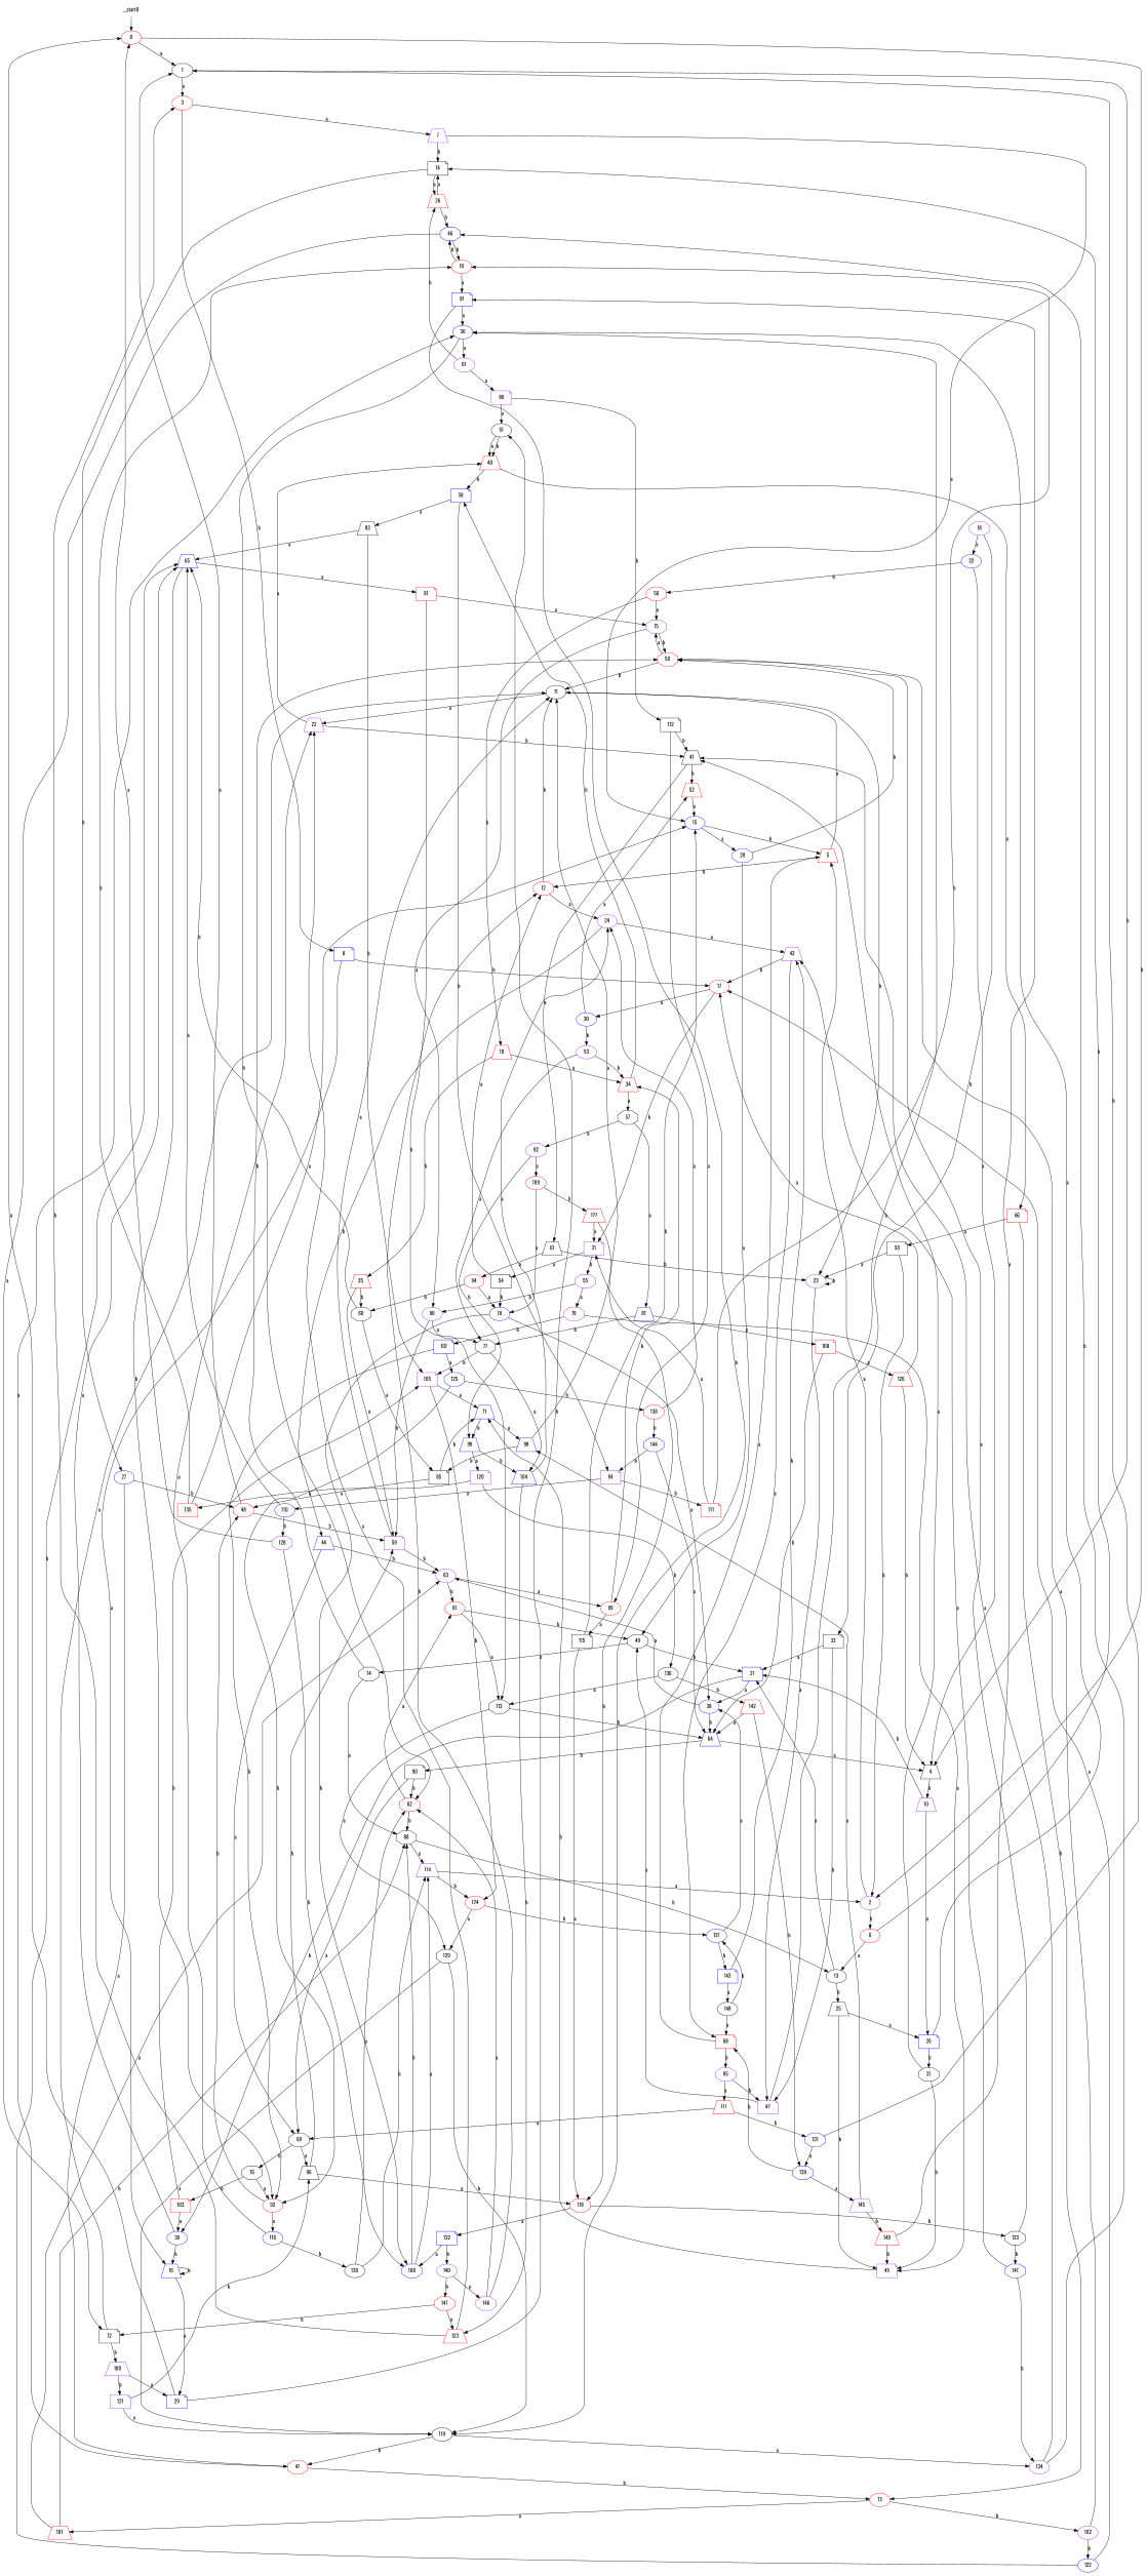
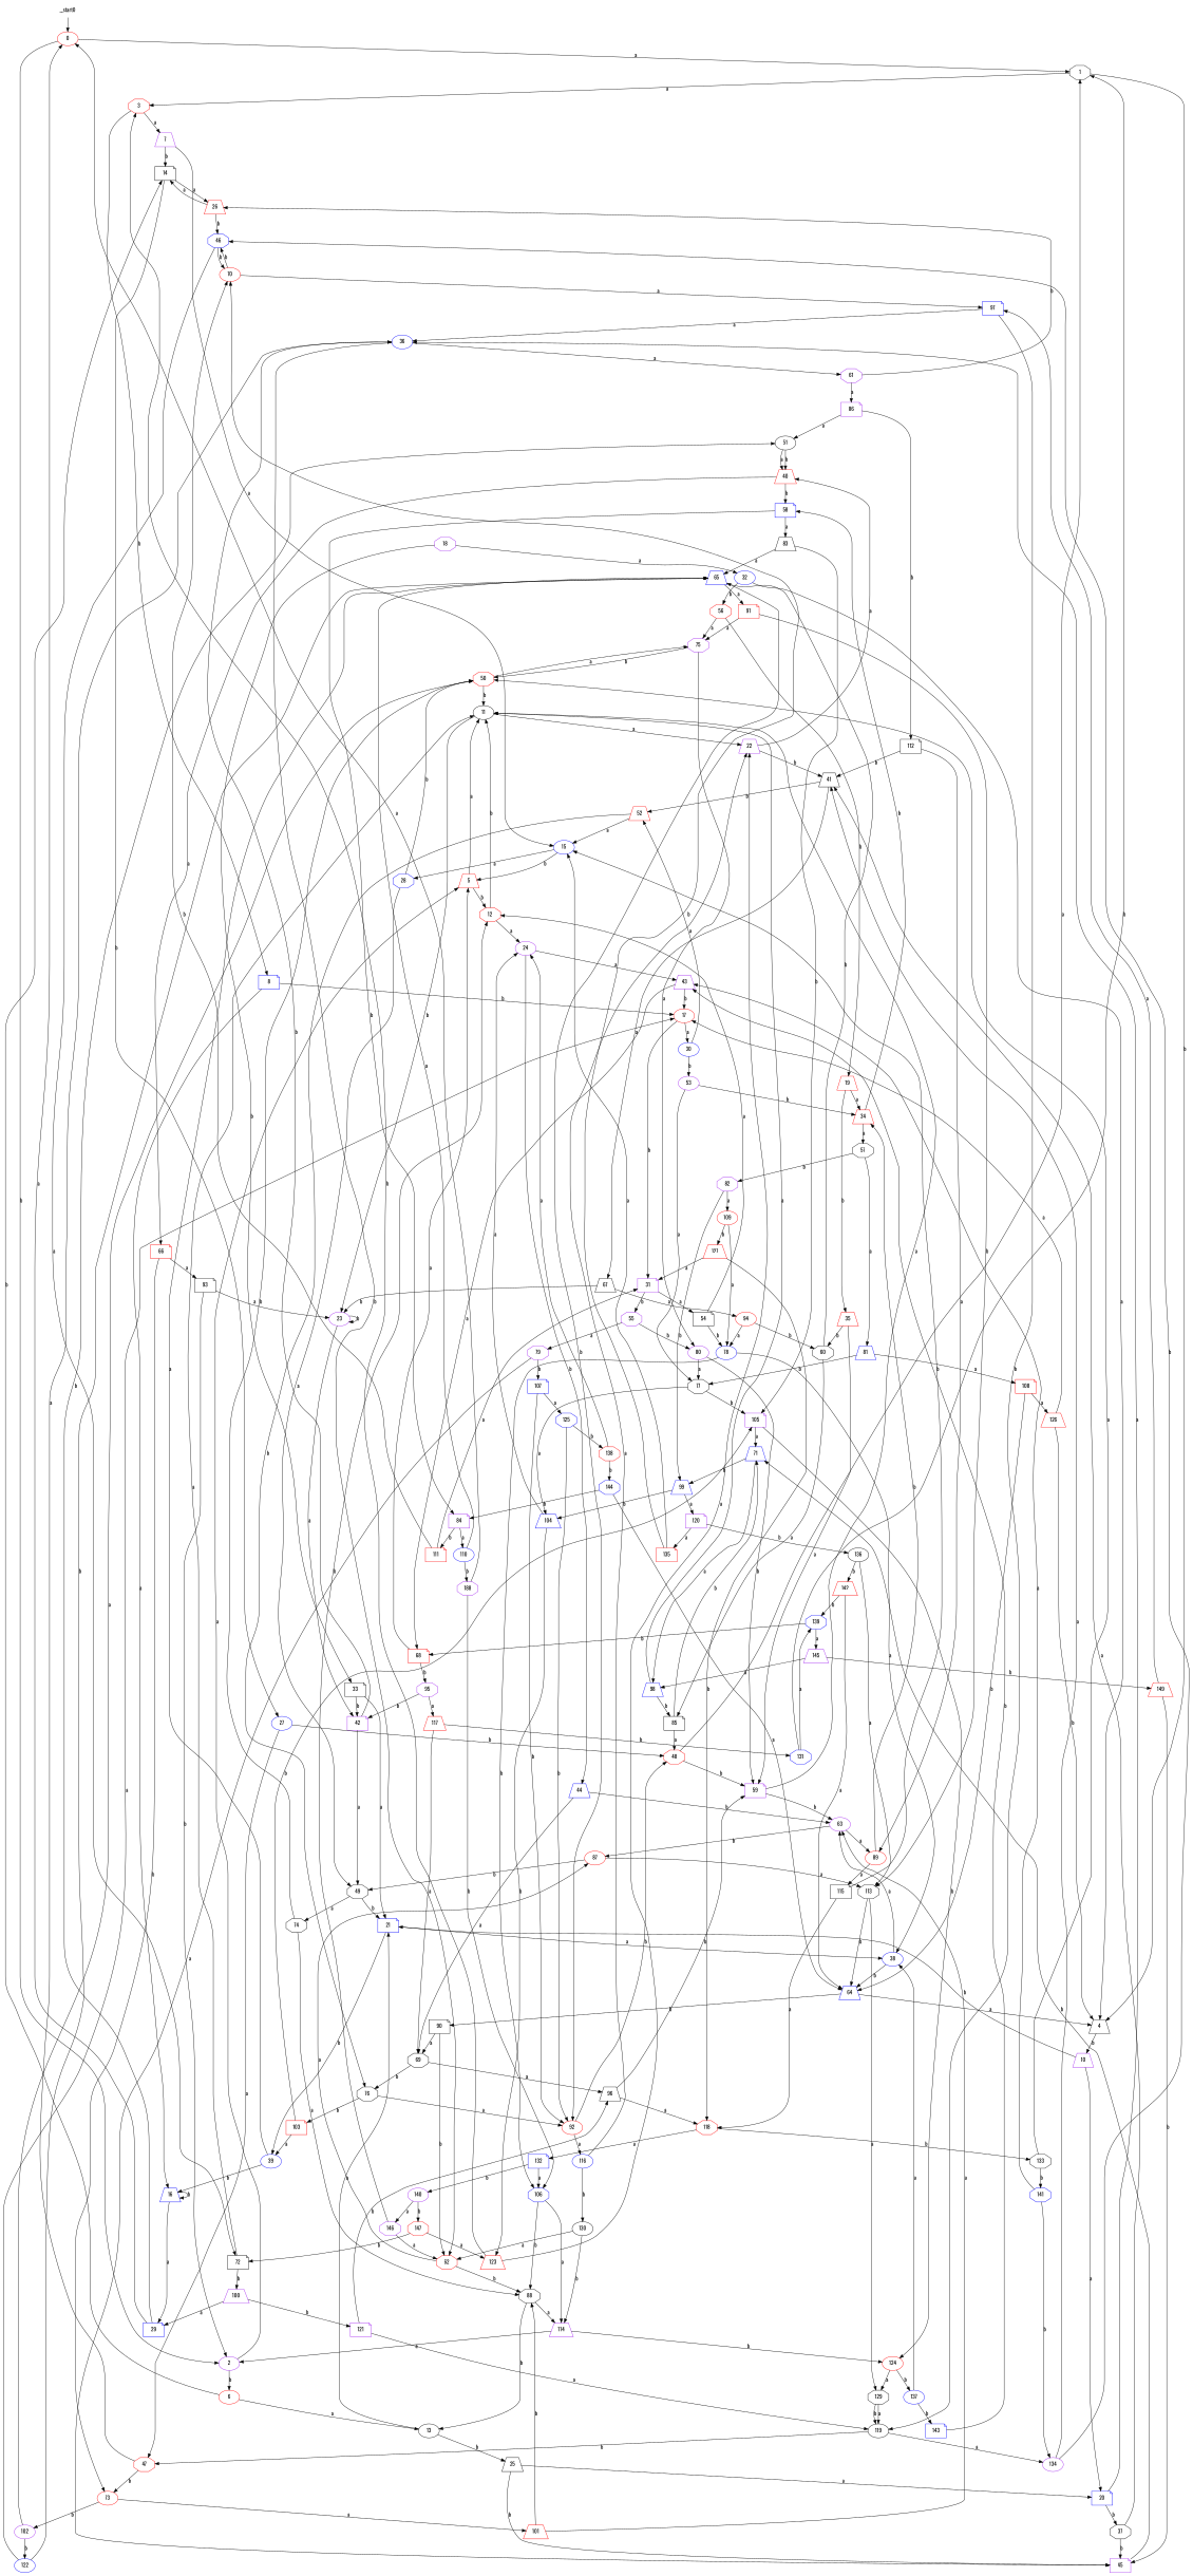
  digraph {
    fontname=Oswald
    node [color=red fontname=Oswald shape=octagon]
    edge [fontname=Oswald]
    __start0 [shape=none]
    0 [shape=ellipse]
    1 [color=black]
    2 [color=purple shape=ellipse]
    3
    4 [color=black shape=trapezium]
    5 [shape=trapezium]
    6 [shape=ellipse]
    7 [color=purple shape=trapezium]
    8 [color=blue shape=note]
    10 [color=purple shape=trapezium]
    11 [color=black shape=ellipse]
    12
    13 [color=black shape=ellipse]
    14 [color=black shape=note]
    15 [color=blue shape=ellipse]
    16 [color=blue shape=trapezium]
    17 [shape=ellipse]
    20 [color=blue shape=note]
    21 [color=blue shape=note]
    22 [color=purple shape=trapezium]
    23 [color=purple shape=ellipse]
    24 [color=purple shape=ellipse]
    25 [color=black shape=trapezium]
    26 [shape=trapezium]
    27 [color=blue shape=ellipse]
    28 [color=blue]
    29 [color=blue shape=note]
    30 [color=blue shape=ellipse]
    31 [color=purple shape=note]
    18 [color=purple]
    32 [color=blue shape=ellipse]
    33 [color=black shape=note]
    19 [shape=trapezium]
    34 [shape=trapezium]
    35 [shape=trapezium]
    36 [color=blue shape=ellipse]
    37 [color=black]
    38 [color=blue shape=ellipse]
    39 [color=blue shape=ellipse]
    40 [shape=trapezium]
    41 [color=black shape=trapezium]
    42 [color=purple shape=note]
    43 [color=purple shape=trapezium]
    44 [color=blue shape=trapezium]
    45 [color=purple shape=note]
    46 [color=blue]
    47
    48
    49 [color=black]
    50
    51 [color=black shape=ellipse]
    52 [shape=trapezium]
    53 [color=purple shape=ellipse]
    54 [color=black shape=note]
    55 [color=purple]
    56
    57 [color=black]
    58 [color=blue shape=note]
    59 [color=purple shape=note]
    60 [color=black]
    61 [color=purple]
    62
    63 [color=purple shape=ellipse]
    64 [color=blue shape=trapezium]
    65 [color=blue shape=trapezium]
    66 [shape=note]
    67 [color=black shape=trapezium]
    68 [shape=note]
    69 [color=black]
    71 [color=blue shape=trapezium]
    70 [shape=ellipse]
    72 [color=black shape=note]
    73 [shape=ellipse]
    74 [color=black]
    75 [color=purple]
    76 [color=black]
    77 [color=black]
    78 [color=blue shape=ellipse]
    79 [color=purple]
    80 [color=purple shape=ellipse]
    81 [color=blue shape=trapezium]
    82 [color=purple]
    83 [color=black shape=trapezium]
    84 [color=purple shape=note]
    85 [color=black shape=note]
    86 [color=purple shape=note]
    87 [shape=ellipse]
    88 [color=black]
    89 [shape=ellipse]
    90 [color=black shape=note]
    91 [shape=note]
    92 [shape=ellipse]
    93 [color=black shape=note]
    94 [shape=ellipse]
    95 [color=purple]
    96 [color=black shape=trapezium]
    97 [color=blue shape=note]
    98 [color=blue shape=trapezium]
    99 [color=blue shape=trapezium]
    100 [color=purple shape=trapezium]
    101 [shape=trapezium]
    102 [color=purple shape=ellipse]
    103 [shape=note]
    104 [color=blue shape=trapezium]
    105 [color=purple shape=note]
    106 [color=blue]
    107 [color=blue shape=note]
    108 [shape=note]
    109 [shape=ellipse]
    110 [color=blue shape=ellipse]
    111 [shape=note]
    112 [color=black shape=note]
    113 [color=black]
    114 [color=purple shape=trapezium]
    115 [color=black shape=note]
    116 [color=blue shape=ellipse]
    117 [shape=trapezium]
    118
    119 [color=black shape=ellipse]
    120 [color=purple shape=note]
    121 [color=purple shape=note]
    122 [color=blue shape=ellipse]
    123 [shape=trapezium]
    124 [shape=ellipse]
    125 [color=blue]
    126 [shape=trapezium]
    127 [shape=trapezium]
-   128 [color=purple]
+   128 [color=purple label=188]
    129 [color=black]
    130 [color=black shape=ellipse]
    131 [color=blue]
    132 [color=blue shape=note]
    133 [color=black]
    134 [color=purple shape=ellipse]
    135 [shape=note]
    136 [color=black shape=ellipse]
    137 [color=blue shape=ellipse]
    138
    139 [color=blue]
    140 [color=purple shape=ellipse]
    141 [color=blue]
    142 [shape=trapezium]
    143 [color=blue shape=note]
    144 [color=blue]
    145 [color=purple shape=trapezium]
    146 [color=purple]
    147
-   148 [color=black shape=ellipse]
    149 [shape=trapezium]
    __start0 -> 0
    0 -> 1 [label=a]
    0 -> 2 [label=b]
    1 -> 3 [label=a]
    1 -> 4 [label=b]
    2 -> 5 [label=a]
    2 -> 6 [label=b]
    3 -> 7 [label=a]
    3 -> 8 [label=b]
    4 -> 10 [label=b]
    5 -> 11 [label=a]
    5 -> 12 [label=b]
    6 -> 13 [label=a]
    6 -> 14 [label=b]
    7 -> 14 [label=b]
    7 -> 15 [label=a]
    8 -> 16 [label=a]
    8 -> 17 [label=b]
    10 -> 20 [label=a]
    10 -> 21 [label=b]
    11 -> 22 [label=a]
    11 -> 23 [label=b]
    12 -> 11 [label=b]
    12 -> 24 [label=a]
    13 -> 21 [label=a]
    13 -> 25 [label=b]
    14 -> 26 [label=a]
    14 -> 27 [label=b]
    15 -> 5 [label=b]
    15 -> 28 [label=a]
    16 -> 16 [label=b]
    16 -> 29 [label=a]
    17 -> 30 [label=a]
    17 -> 31 [label=b]
    20 -> 36 [label=a]
    20 -> 37 [label=b]
    21 -> 38 [label=a]
    21 -> 39 [label=b]
    22 -> 40 [label=a]
    22 -> 41 [label=b]
    23 -> 23 [label=b]
    23 -> 42 [label=a]
    24 -> 43 [label=a]
    24 -> 44 [label=b]
    25 -> 20 [label=a]
    25 -> 45 [label=b]
    26 -> 14 [label=a]
    26 -> 46 [label=b]
    27 -> 47 [label=a]
    27 -> 48 [label=b]
    28 -> 49 [label=a]
    28 -> 50 [label=b]
    29 -> 0 [label=a]
    29 -> 51 [label=b]
    30 -> 52 [label=a]
    30 -> 53 [label=b]
    31 -> 54 [label=a]
    31 -> 55 [label=b]
    18 -> 32 [label=a]
    18 -> 33 [label=b]
    32 -> 4 [label=a]
    32 -> 56 [label=b]
    33 -> 21 [label=a]
    33 -> 42 [label=b]
    19 -> 34 [label=a]
    19 -> 35 [label=b]
    34 -> 57 [label=a]
    34 -> 58 [label=b]
    35 -> 59 [label=a]
    35 -> 60 [label=b]
    36 -> 61 [label=a]
    36 -> 62 [label=b]
    37 -> 41 [label=a]
    37 -> 45 [label=b]
    38 -> 63 [label=a]
    38 -> 64 [label=b]
    39 -> 16 [label=b]
    39 -> 65 [label=a]
    40 -> 58 [label=b]
    40 -> 66 [label=a]
    41 -> 52 [label=b]
    41 -> 67 [label=a]
    42 -> 36 [label=b]
    42 -> 49 [label=a]
    43 -> 17 [label=b]
    43 -> 68 [label=a]
    44 -> 63 [label=b]
    44 -> 69 [label=a]
    45 -> 71 [label=b]
    46 -> 70 [label=b]
    46 -> 72 [label=a]
    47 -> 36 [label=a]
    47 -> 73 [label=b]
    48 -> 1 [label=a]
    48 -> 59 [label=b]
    49 -> 21 [label=b]
    49 -> 74 [label=a]
    50 -> 11 [label=b]
    50 -> 75 [label=a]
    51 -> 40 [label=a]
    51 -> 40 [label=b]
    52 -> 15 [label=a]
+   52 -> 76 [label=b]
    53 -> 34 [label=b]
    53 -> 77 [label=a]
    54 -> 12 [label=a]
    54 -> 78 [label=b]
    55 -> 79 [label=a]
    55 -> 80 [label=b]
    56 -> 19 [label=b]
    56 -> 75 [label=a]
    57 -> 81 [label=a]
    57 -> 82 [label=b]
    58 -> 83 [label=a]
    58 -> 84 [label=b]
    59 -> 11 [label=a]
    59 -> 63 [label=b]
    60 -> 65 [label=b]
    60 -> 85 [label=a]
    61 -> 26 [label=b]
    61 -> 86 [label=a]
    62 -> 87 [label=a]
    62 -> 88 [label=b]
    63 -> 87 [label=b]
    63 -> 89 [label=a]
    64 -> 4 [label=a]
    64 -> 90 [label=b]
    65 -> 91 [label=a]
    65 -> 92 [label=b]
    66 -> 73 [label=b]
    66 -> 93 [label=a]
    67 -> 23 [label=b]
    67 -> 94 [label=a]
    68 -> 5 [label=a]
    68 -> 95 [label=b]
    69 -> 76 [label=b]
    69 -> 96 [label=a]
    71 -> 98 [label=a]
    71 -> 99 [label=b]
    70 -> 46 [label=b]
    70 -> 97 [label=a]
    72 -> 11 [label=a]
    72 -> 100 [label=b]
    73 -> 101 [label=a]
    73 -> 102 [label=b]
    74 -> 50 [label=b]
    74 -> 88 [label=a]
    75 -> 50 [label=b]
    75 -> 80 [label=a]
    76 -> 92 [label=a]
    76 -> 103 [label=b]
    77 -> 104 [label=a]
    77 -> 105 [label=b]
    78 -> 38 [label=a]
    78 -> 106 [label=b]
    79 -> 45 [label=a]
    79 -> 107 [label=b]
    80 -> 59 [label=b]
    80 -> 77 [label=a]
    81 -> 77 [label=b]
    81 -> 108 [label=a]
    82 -> 99 [label=b]
    82 -> 109 [label=a]
    83 -> 65 [label=a]
    83 -> 105 [label=b]
    84 -> 110 [label=a]
    84 -> 111 [label=b]
    85 -> 48 [label=a]
    85 -> 71 [label=b]
    86 -> 51 [label=a]
    86 -> 112 [label=b]
    87 -> 49 [label=b]
    87 -> 113 [label=a]
    88 -> 13 [label=b]
    88 -> 114 [label=a]
    89 -> 34 [label=b]
    89 -> 115 [label=a]
    90 -> 62 [label=b]
    90 -> 69 [label=a]
    91 -> 75 [label=a]
    91 -> 113 [label=b]
    92 -> 48 [label=b]
    92 -> 116 [label=a]
    93 -> 2 [label=b]
    93 -> 23 [label=a]
    94 -> 60 [label=b]
    94 -> 78 [label=a]
    95 -> 42 [label=b]
    95 -> 117 [label=a]
    96 -> 59 [label=b]
    96 -> 118 [label=a]
    97 -> 36 [label=a]
    97 -> 119 [label=b]
    98 -> 11 [label=a]
    98 -> 85 [label=b]
    99 -> 104 [label=b]
    99 -> 120 [label=a]
    100 -> 29 [label=a]
    100 -> 121 [label=b]
    101 -> 63 [label=a]
    101 -> 88 [label=b]
    102 -> 50 [label=a]
    102 -> 122 [label=b]
    103 -> 39 [label=a]
    103 -> 105 [label=b]
    104 -> 24 [label=a]
    104 -> 123 [label=b]
    105 -> 71 [label=a]
    105 -> 124 [label=b]
    106 -> 88 [label=b]
    106 -> 114 [label=a]
    107 -> 92 [label=b]
    107 -> 125 [label=a]
    108 -> 64 [label=b]
    108 -> 126 [label=a]
    109 -> 78 [label=a]
    109 -> 127 [label=b]
    110 -> 65 [label=a]
    110 -> 128 [label=b]
    111 -> 31 [label=a]
    111 -> 70 [label=b]
    112 -> 41 [label=b]
    112 -> 89 [label=a]
    113 -> 64 [label=b]
    113 -> 129 [label=a]
    114 -> 2 [label=a]
    114 -> 124 [label=b]
    115 -> 15 [label=b]
    115 -> 118 [label=a]
    116 -> 22 [label=a]
    116 -> 130 [label=b]
    117 -> 69 [label=a]
    117 -> 131 [label=b]
    118 -> 132 [label=a]
    118 -> 133 [label=b]
    119 -> 47 [label=b]
    119 -> 134 [label=a]
    120 -> 135 [label=a]
    120 -> 136 [label=b]
    121 -> 96 [label=b]
    121 -> 119 [label=a]
    122 -> 17 [label=a]
    122 -> 65 [label=b]
    123 -> 3 [label=b]
    123 -> 22 [label=a]
    124 -> 129 [label=a]
    124 -> 137 [label=b]
    125 -> 92 [label=b]
    125 -> 138 [label=b]
    126 -> 4 [label=b]
    126 -> 17 [label=a]
    127 -> 31 [label=a]
    127 -> 118 [label=b]
    128 -> 0 [label=a]
    128 -> 106 [label=b]
    129 -> 119 [label=a]
    129 -> 119 [label=b]
    130 -> 62 [label=a]
    130 -> 114 [label=b]
    131 -> 1 [label=b]
    131 -> 139 [label=a]
    132 -> 106 [label=a]
    132 -> 140 [label=b]
    133 -> 50 [label=a]
    133 -> 141 [label=b]
    134 -> 41 [label=a]
    134 -> 46 [label=b]
    135 -> 15 [label=a]
    135 -> 70 [label=b]
    136 -> 113 [label=a]
    136 -> 142 [label=b]
    137 -> 38 [label=a]
    137 -> 143 [label=b]
    138 -> 24 [label=a]
    138 -> 144 [label=b]
    139 -> 68 [label=b]
    139 -> 145 [label=a]
    140 -> 146 [label=a]
    140 -> 147 [label=b]
    141 -> 43 [label=a]
    141 -> 134 [label=b]
    142 -> 64 [label=a]
    142 -> 139 [label=b]
    143 -> 43 [label=b]
-   143 -> 148 [label=a]
    144 -> 64 [label=a]
    144 -> 84 [label=b]
    145 -> 98 [label=a]
    145 -> 149 [label=b]
    146 -> 12 [label=b]
    146 -> 62 [label=a]
    147 -> 72 [label=b]
    147 -> 123 [label=a]
-   148 -> 68 [label=a]
-   148 -> 137 [label=b]
    149 -> 45 [label=b]
    149 -> 97 [label=a]
  }
